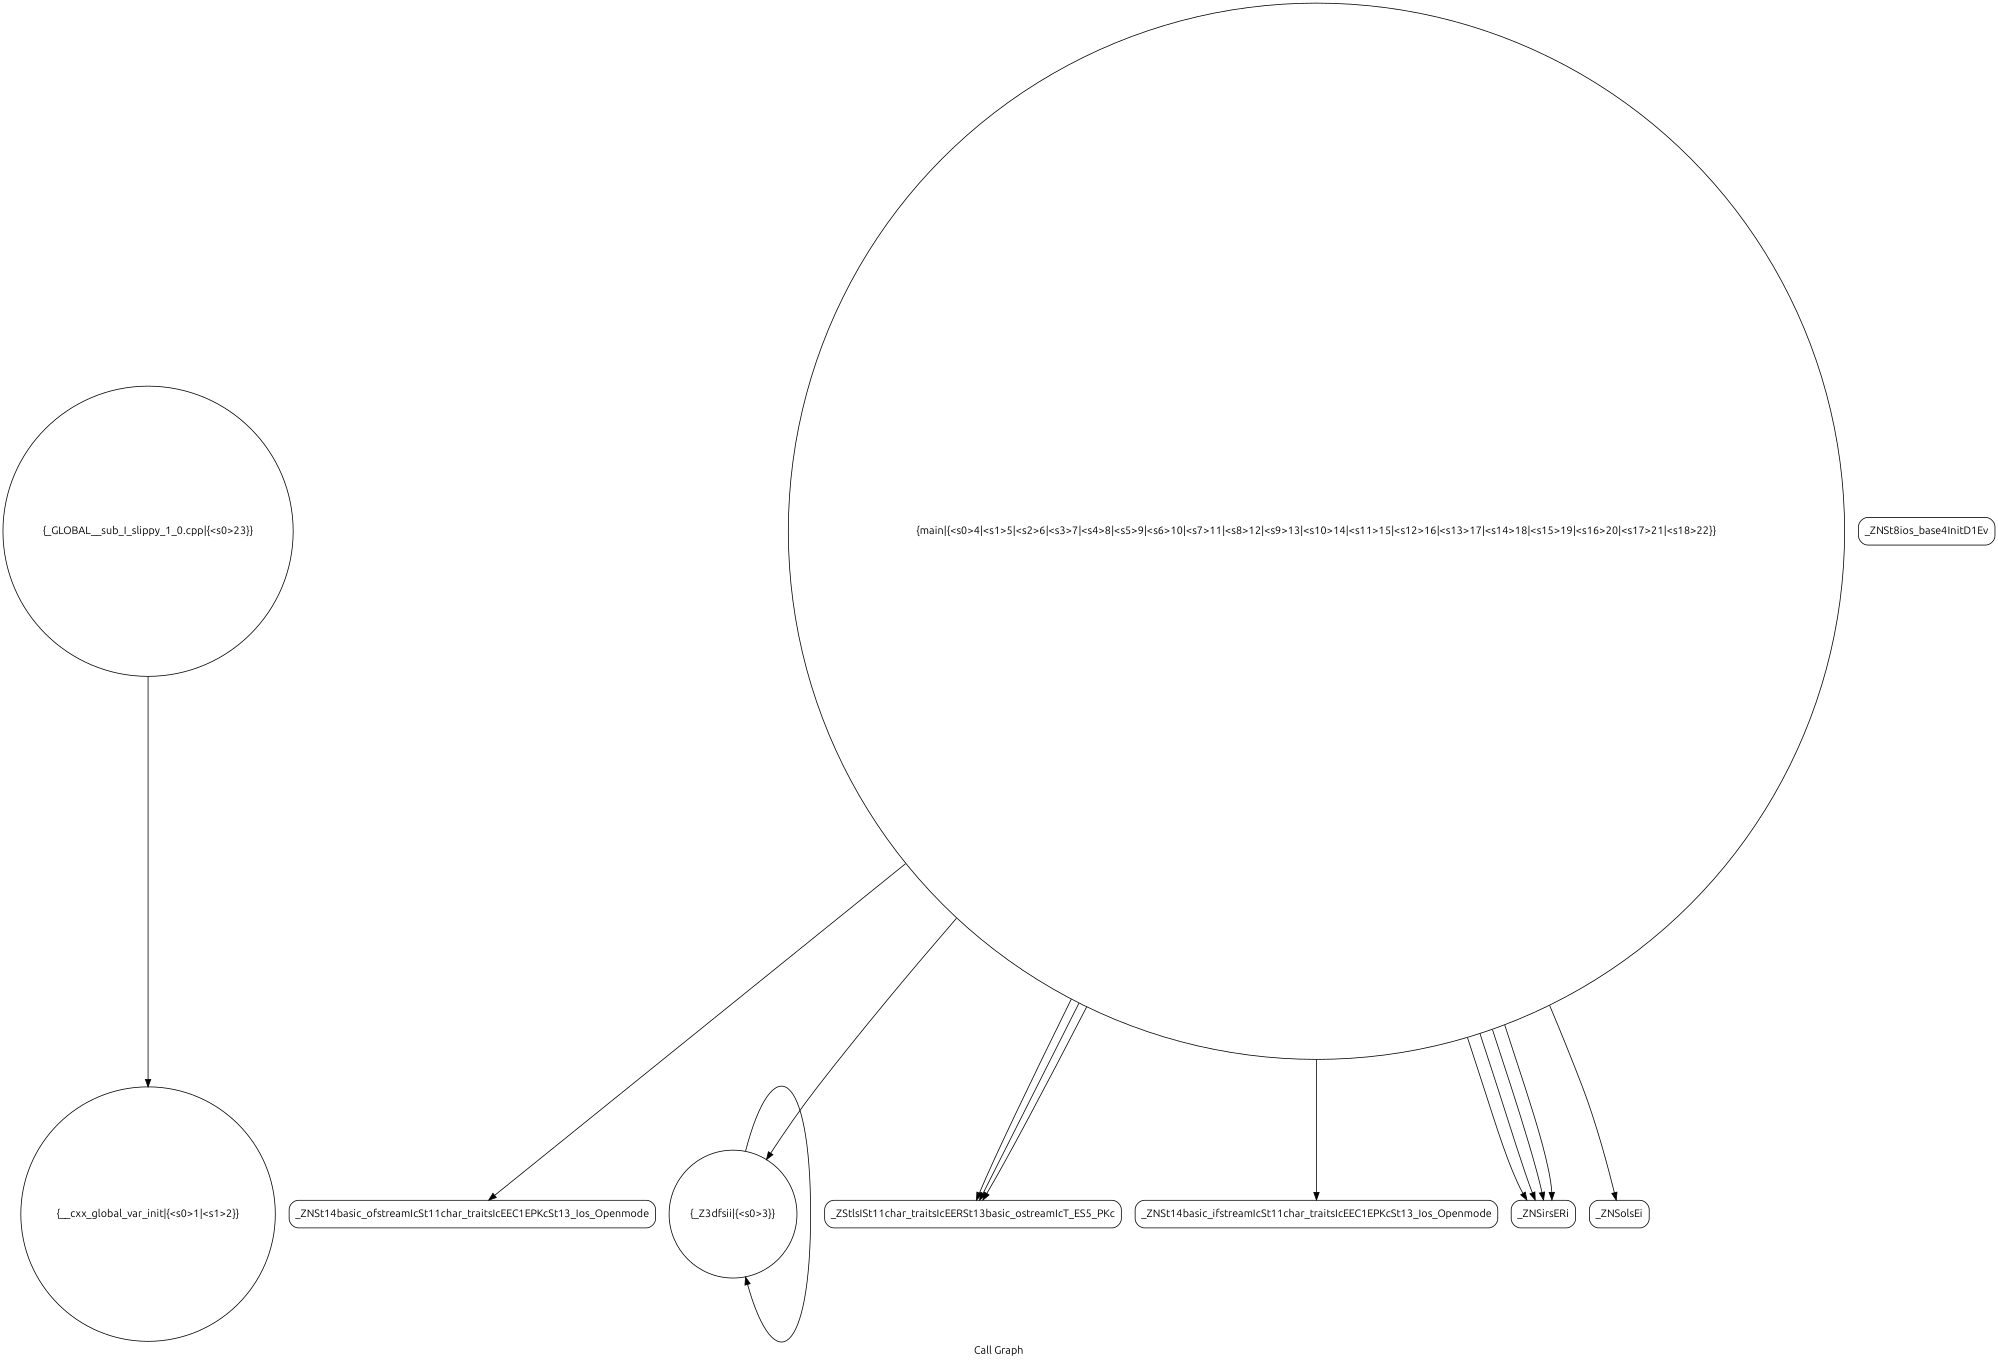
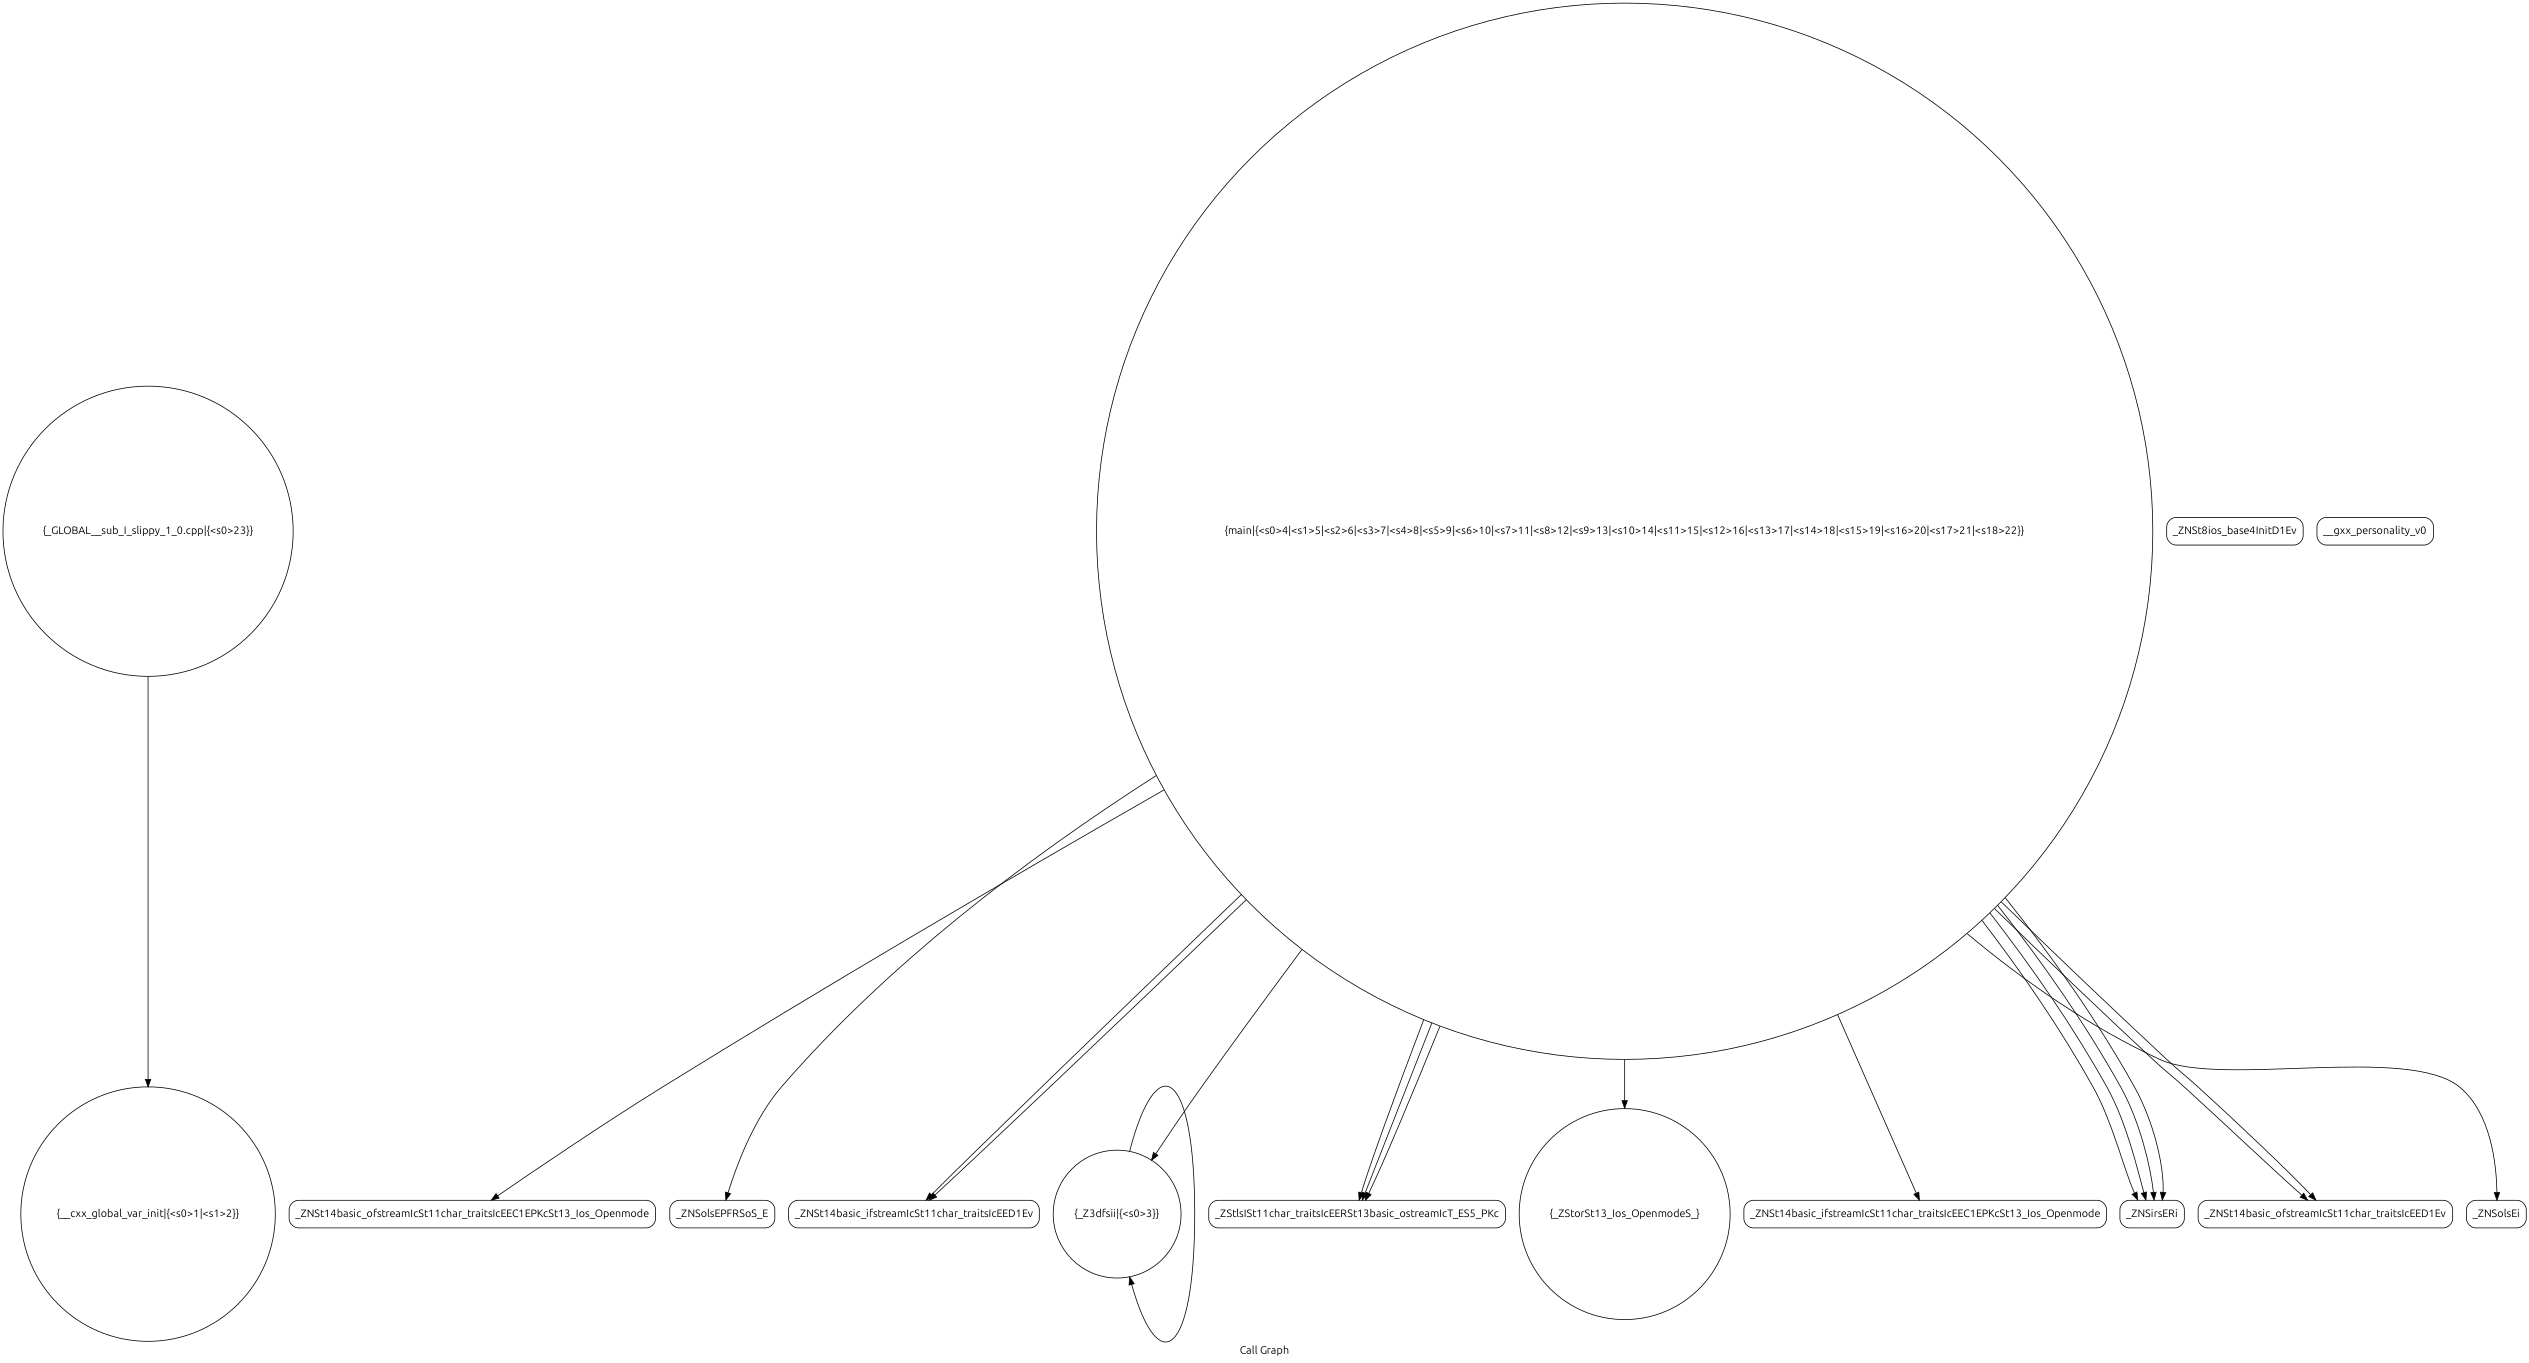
  digraph {
    fontname=Ubuntu
    label="Call Graph"
    node [fontname=Ubuntu shape=Mrecord]
    edge [color=black fontname=Ubuntu tailport=s0]
    n1 [label="{__cxx_global_var_init|{<s0>1|<s1>2}}" shape=circle]
    n2 [label="{_ZNSt14basic_ofstreamIcSt11char_traitsIcEEC1EPKcSt13_Ios_Openmode}"]
+   n3 [label="{_ZNSolsEPFRSoS_E}"]
    n4 [label="{_ZNSt8ios_base4InitD1Ev}"]
+   n5 [label="{__gxx_personality_v0}"]
+   n6 [label="{_ZNSt14basic_ifstreamIcSt11char_traitsIcEED1Ev}"]
    n7 [label="{_Z3dfsii|{<s0>3}}" shape=circle]
    n8 [label="{_ZStlsISt11char_traitsIcEERSt13basic_ostreamIcT_ES5_PKc}"]
    n9 [label="{_GLOBAL__sub_I_slippy_1_0.cpp|{<s0>23}}" shape=circle]
+   n10 [label="{_ZStorSt13_Ios_OpenmodeS_}" shape=circle]
    n11 [label="{_ZNSt14basic_ifstreamIcSt11char_traitsIcEEC1EPKcSt13_Ios_Openmode}"]
    n12 [label="{_ZNSirsERi}"]
+   n13 [label="{_ZNSt14basic_ofstreamIcSt11char_traitsIcEED1Ev}"]
    n14 [label="{main|{<s0>4|<s1>5|<s2>6|<s3>7|<s4>8|<s5>9|<s6>10|<s7>11|<s8>12|<s9>13|<s10>14|<s11>15|<s12>16|<s13>17|<s14>18|<s15>19|<s16>20|<s17>21|<s18>22}}" shape=circle]
    n15 [label="{_ZNSolsEi}"]
    n7 -> n7
    n9 -> n1
    n14 -> n2 [tailport=s1]
+   n14 -> n3 [tailport=s15]
+   n14 -> n6 [tailport=s7]
+   n14 -> n6 [tailport=s16]
    n14 -> n7 [tailport=s8]
    n14 -> n8 [tailport=s9]
    n14 -> n8 [tailport=s11]
    n14 -> n8 [tailport=s13]
+   n14 -> n10
    n14 -> n11 [tailport=s2]
    n14 -> n12 [tailport=s3]
    n14 -> n12 [tailport=s4]
    n14 -> n12 [tailport=s5]
    n14 -> n12 [tailport=s6]
+   n14 -> n13 [tailport=s17]
+   n14 -> n13 [tailport=s18]
    n14 -> n15 [tailport=s10]
  }
